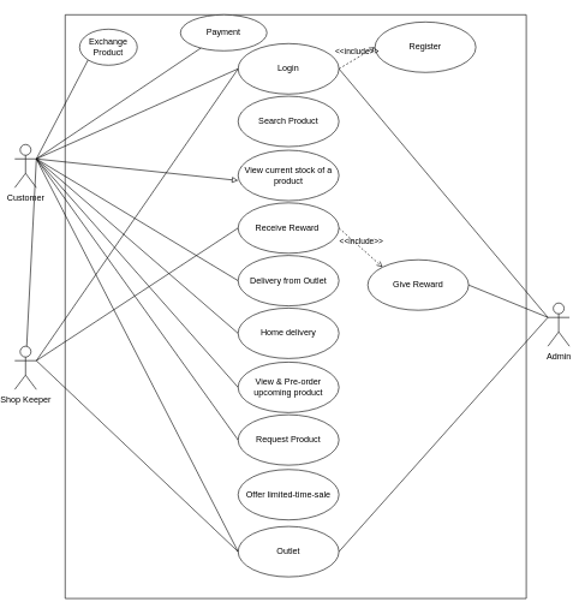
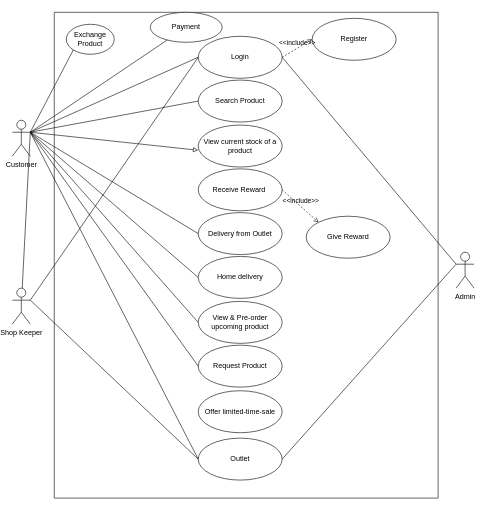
  <mxCell id="0" />
  <mxCell id="1" parent="0" />
  <mxCell id="2" value="" style="swimlane;startSize=0;" parent="1" vertex="1"><mxGeometry x="90" y="20" width="640" height="810" as="geometry" /></mxCell>
  <mxCell id="3" value="Search Product" style="ellipse;whiteSpace=wrap;html=1;" parent="2" vertex="1"><mxGeometry x="240" y="113" width="140" height="70" as="geometry" /></mxCell>
  <mxCell id="4" value="Login" style="ellipse;whiteSpace=wrap;html=1;" parent="2" vertex="1"><mxGeometry x="240" y="40" width="140" height="70" as="geometry" /></mxCell>
  <mxCell id="5" value="Receive Reward&amp;nbsp;" style="ellipse;whiteSpace=wrap;html=1;" parent="2" vertex="1"><mxGeometry x="240" y="261" width="140" height="70" as="geometry" /></mxCell>
  <mxCell id="6" value="View current stock of a product" style="ellipse;whiteSpace=wrap;html=1;" parent="2" vertex="1"><mxGeometry x="240" y="188" width="140" height="70" as="geometry" /></mxCell>
  <mxCell id="7" value="Home delivery" style="ellipse;whiteSpace=wrap;html=1;" parent="2" vertex="1"><mxGeometry x="240" y="407" width="140" height="70" as="geometry" /></mxCell>
  <mxCell id="8" value="Delivery from Outlet" style="ellipse;whiteSpace=wrap;html=1;" parent="2" vertex="1"><mxGeometry x="240" y="334" width="140" height="70" as="geometry" /></mxCell>
  <mxCell id="9" value="Request Product" style="ellipse;whiteSpace=wrap;html=1;" parent="2" vertex="1"><mxGeometry x="240" y="555" width="140" height="70" as="geometry" /></mxCell>
  <mxCell id="10" value="View &amp;amp; Pre-order upcoming product" style="ellipse;whiteSpace=wrap;html=1;" parent="2" vertex="1"><mxGeometry x="240" y="482" width="140" height="70" as="geometry" /></mxCell>
  <mxCell id="11" value="Offer limited-time-sale" style="ellipse;whiteSpace=wrap;html=1;" parent="2" vertex="1"><mxGeometry x="240" y="631" width="140" height="70" as="geometry" /></mxCell>
  <mxCell id="12" value="Outlet" style="ellipse;whiteSpace=wrap;html=1;" parent="2" vertex="1"><mxGeometry x="240" y="710" width="140" height="70" as="geometry" /></mxCell>
  <mxCell id="13" value="Give Reward" style="ellipse;whiteSpace=wrap;html=1;" parent="2" vertex="1"><mxGeometry x="420" y="340" width="140" height="70" as="geometry" /></mxCell>
  <mxCell id="14" value="&amp;lt;&amp;lt;include&amp;gt;&amp;gt;" style="html=1;verticalAlign=bottom;labelBackgroundColor=none;endArrow=open;endFill=0;dashed=1;rounded=0;exitX=1;exitY=0.5;exitDx=0;exitDy=0;entryX=0;entryY=0;entryDx=0;entryDy=0;" parent="2" source="5" target="13" edge="1"><mxGeometry width="160" relative="1" as="geometry"><mxPoint x="220" y="310" as="sourcePoint" /><mxPoint x="380" y="310" as="targetPoint" /></mxGeometry></mxCell>
  <mxCell id="15" value="Payment" style="ellipse;whiteSpace=wrap;html=1;" vertex="1" parent="2"><mxGeometry x="160" width="120" height="50" as="geometry" /></mxCell>
  <mxCell id="16" value="Register" style="ellipse;whiteSpace=wrap;html=1;" vertex="1" parent="2"><mxGeometry x="430" y="10" width="140" height="70" as="geometry" /></mxCell>
  <mxCell id="17" value="&amp;lt;&amp;lt;include&amp;gt;&amp;gt;" style="html=1;verticalAlign=bottom;labelBackgroundColor=none;endArrow=open;endFill=0;dashed=1;rounded=0;exitX=1;exitY=0.5;exitDx=0;exitDy=0;entryX=0;entryY=0.5;entryDx=0;entryDy=0;" edge="1" parent="2" source="4" target="16"><mxGeometry x="0.009" width="160" relative="1" as="geometry"><mxPoint x="400" y="70" as="sourcePoint" /><mxPoint x="460.503" y="124.251" as="targetPoint" /><mxPoint as="offset" /></mxGeometry></mxCell>
  <mxCell id="18" value="Exchange Product" style="ellipse;whiteSpace=wrap;html=1;" vertex="1" parent="2"><mxGeometry x="20" y="20" width="80" height="50" as="geometry" /></mxCell>
  <mxCell id="19" style="edgeStyle=none;rounded=0;orthogonalLoop=1;jettySize=auto;html=1;exitX=1;exitY=0.333;exitDx=0;exitDy=0;exitPerimeter=0;entryX=0;entryY=0.5;entryDx=0;entryDy=0;endArrow=none;endFill=0;" parent="1" source="30" target="4" edge="1"><mxGeometry relative="1" as="geometry" /></mxCell>
+ <mxCell id="20" style="edgeStyle=none;rounded=0;orthogonalLoop=1;jettySize=auto;html=1;exitX=1;exitY=0.333;exitDx=0;exitDy=0;exitPerimeter=0;entryX=0;entryY=0.5;entryDx=0;entryDy=0;endArrow=none;endFill=0;" parent="1" source="30" target="3" edge="1"><mxGeometry relative="1" as="geometry" /></mxCell>
  <mxCell id="21" style="edgeStyle=none;rounded=0;orthogonalLoop=1;jettySize=auto;html=1;exitX=1;exitY=0.333;exitDx=0;exitDy=0;exitPerimeter=0;entryX=0;entryY=0.6;entryDx=0;entryDy=0;entryPerimeter=0;endArrow=block;endFill=0;" parent="1" source="30" target="6" edge="1"><mxGeometry relative="1" as="geometry" /></mxCell>
  <mxCell id="22" style="edgeStyle=none;rounded=0;orthogonalLoop=1;jettySize=auto;html=1;exitX=1;exitY=0.333;exitDx=0;exitDy=0;exitPerimeter=0;endArrow=none;endFill=0;" parent="1" source="30" target="34" edge="1"><mxGeometry relative="1" as="geometry" /></mxCell>
  <mxCell id="23" style="edgeStyle=none;rounded=0;orthogonalLoop=1;jettySize=auto;html=1;exitX=1;exitY=0.333;exitDx=0;exitDy=0;exitPerimeter=0;entryX=0;entryY=0.5;entryDx=0;entryDy=0;endArrow=none;endFill=0;" parent="1" source="30" target="8" edge="1"><mxGeometry relative="1" as="geometry" /></mxCell>
  <mxCell id="24" style="edgeStyle=none;rounded=0;orthogonalLoop=1;jettySize=auto;html=1;exitX=1;exitY=0.333;exitDx=0;exitDy=0;exitPerimeter=0;entryX=0;entryY=0.5;entryDx=0;entryDy=0;endArrow=none;endFill=0;" parent="1" source="30" target="7" edge="1"><mxGeometry relative="1" as="geometry" /></mxCell>
  <mxCell id="25" style="edgeStyle=none;rounded=0;orthogonalLoop=1;jettySize=auto;html=1;exitX=1;exitY=0.333;exitDx=0;exitDy=0;exitPerimeter=0;entryX=0;entryY=0.5;entryDx=0;entryDy=0;endArrow=none;endFill=0;" parent="1" source="30" target="10" edge="1"><mxGeometry relative="1" as="geometry" /></mxCell>
  <mxCell id="26" style="edgeStyle=none;rounded=0;orthogonalLoop=1;jettySize=auto;html=1;exitX=1;exitY=0.333;exitDx=0;exitDy=0;exitPerimeter=0;entryX=0;entryY=0.5;entryDx=0;entryDy=0;endArrow=none;endFill=0;" parent="1" source="30" target="9" edge="1"><mxGeometry relative="1" as="geometry" /></mxCell>
  <mxCell id="27" style="edgeStyle=none;rounded=0;orthogonalLoop=1;jettySize=auto;html=1;exitX=1;exitY=0.333;exitDx=0;exitDy=0;exitPerimeter=0;entryX=0;entryY=0.5;entryDx=0;entryDy=0;endArrow=none;endFill=0;" parent="1" source="30" target="12" edge="1"><mxGeometry relative="1" as="geometry" /></mxCell>
  <mxCell id="28" style="rounded=0;orthogonalLoop=1;jettySize=auto;html=1;exitX=1;exitY=0.333;exitDx=0;exitDy=0;exitPerimeter=0;startArrow=none;startFill=0;endArrow=none;endFill=0;" edge="1" parent="1" source="30" target="15"><mxGeometry relative="1" as="geometry" /></mxCell>
  <mxCell id="29" style="rounded=0;orthogonalLoop=1;jettySize=auto;html=1;exitX=1;exitY=0.333;exitDx=0;exitDy=0;exitPerimeter=0;entryX=0;entryY=1;entryDx=0;entryDy=0;startArrow=none;startFill=0;endArrow=none;endFill=0;" edge="1" parent="1" source="30" target="18"><mxGeometry relative="1" as="geometry" /></mxCell>
  <mxCell id="30" value="Customer" style="shape=umlActor;verticalLabelPosition=bottom;verticalAlign=top;html=1;" parent="1" vertex="1"><mxGeometry x="20" y="200" width="30" height="60" as="geometry" /></mxCell>
  <mxCell id="31" style="edgeStyle=none;rounded=0;orthogonalLoop=1;jettySize=auto;html=1;exitX=1;exitY=0.333;exitDx=0;exitDy=0;exitPerimeter=0;entryX=0;entryY=0.5;entryDx=0;entryDy=0;endArrow=none;endFill=0;" parent="1" source="34" target="4" edge="1"><mxGeometry relative="1" as="geometry" /></mxCell>
- <mxCell id="32" style="edgeStyle=none;rounded=0;orthogonalLoop=1;jettySize=auto;html=1;exitX=1;exitY=0.333;exitDx=0;exitDy=0;exitPerimeter=0;entryX=0;entryY=0.5;entryDx=0;entryDy=0;endArrow=none;endFill=0;" parent="1" source="34" target="5" edge="1"><mxGeometry relative="1" as="geometry" /></mxCell>
  <mxCell id="33" style="edgeStyle=none;rounded=0;orthogonalLoop=1;jettySize=auto;html=1;exitX=1;exitY=0.333;exitDx=0;exitDy=0;exitPerimeter=0;entryX=0;entryY=0.5;entryDx=0;entryDy=0;endArrow=none;endFill=0;" parent="1" source="34" target="12" edge="1"><mxGeometry relative="1" as="geometry" /></mxCell>
  <mxCell id="34" value="Shop Keeper" style="shape=umlActor;verticalLabelPosition=bottom;verticalAlign=top;html=1;" parent="1" vertex="1"><mxGeometry x="20" y="480" width="30" height="60" as="geometry" /></mxCell>
  <mxCell id="35" style="edgeStyle=none;rounded=0;orthogonalLoop=1;jettySize=auto;html=1;exitX=0;exitY=0.333;exitDx=0;exitDy=0;exitPerimeter=0;entryX=1;entryY=0.5;entryDx=0;entryDy=0;endArrow=none;endFill=0;" parent="1" source="38" target="4" edge="1"><mxGeometry relative="1" as="geometry" /></mxCell>
- <mxCell id="36" style="edgeStyle=none;rounded=0;orthogonalLoop=1;jettySize=auto;html=1;exitX=0;exitY=0.333;exitDx=0;exitDy=0;exitPerimeter=0;entryX=1;entryY=0.5;entryDx=0;entryDy=0;endArrow=none;endFill=0;" parent="1" source="38" target="13" edge="1"><mxGeometry relative="1" as="geometry" /></mxCell>
  <mxCell id="37" style="edgeStyle=none;rounded=0;orthogonalLoop=1;jettySize=auto;html=1;exitX=0;exitY=0.333;exitDx=0;exitDy=0;exitPerimeter=0;entryX=1;entryY=0.5;entryDx=0;entryDy=0;endArrow=none;endFill=0;" parent="1" source="38" target="12" edge="1"><mxGeometry relative="1" as="geometry" /></mxCell>
  <mxCell id="38" value="Admin" style="shape=umlActor;verticalLabelPosition=bottom;verticalAlign=top;html=1;" parent="1" vertex="1"><mxGeometry x="760" y="420" width="30" height="60" as="geometry" /></mxCell>
